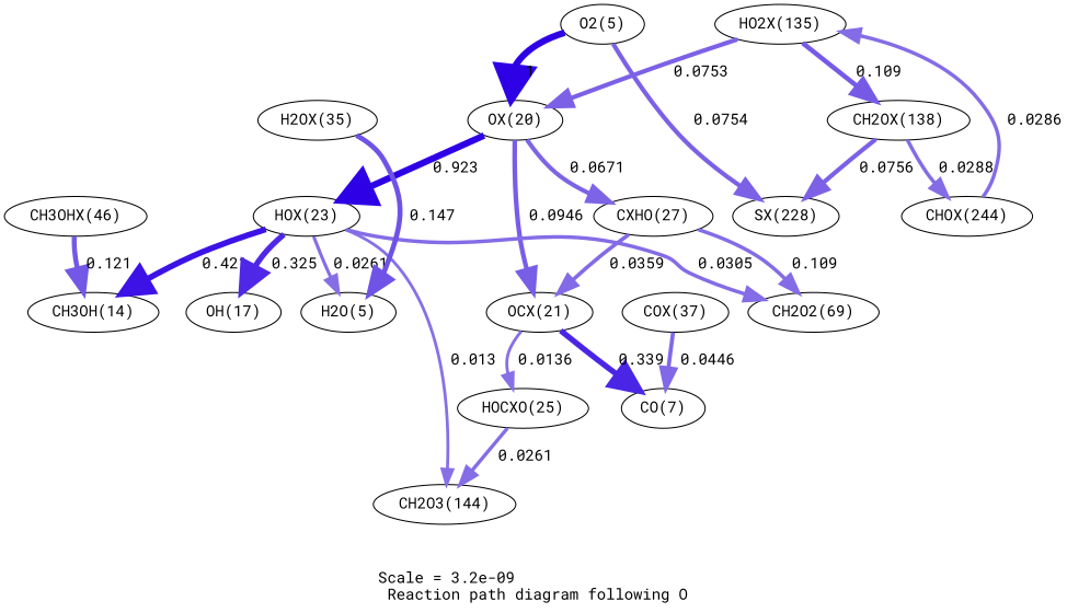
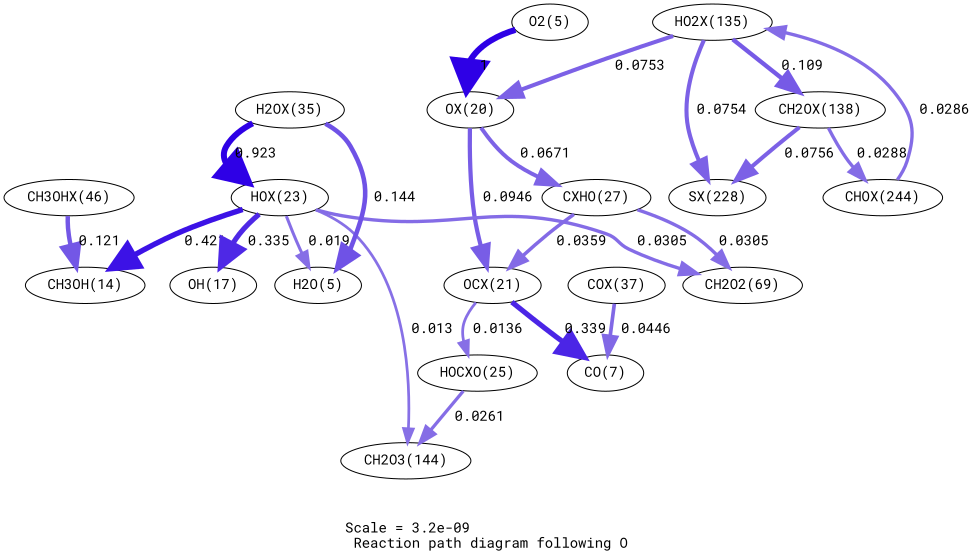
  digraph {
    fontname="Roboto Mono"
    label="Scale = 3.2e-09\l Reaction path diagram following O"
    node [fontname="Roboto Mono"]
    edge [arrowsize=1.68 color="0.7, 0.531, 0.9" fontname="Roboto Mono" penwidth=4.05]
    n1 [label="O2(5)"]
    n2 [label="OX(20)"]
    n3 [label="HOX(23)"]
    n4 [label="CXHO(27)"]
    n5 [label="OCX(21)"]
    n6 [label="CH3OH(14)"]
    n7 [label="OH(17)"]
    n8 [label="H2O(5)"]
    n9 [label="CH2O3(144)"]
    n10 [label="CH2O2(69)"]
    n11 [label="HOCXO(25)"]
    n12 [label="CO(7)"]
    n13 [label="HO2X(135)"]
    n14 [label="SX(228)"]
    n15 [label="CH2OX(138)"]
    n16 [label="CHOX(244)"]
    n17 [label="CH3OHX(46)"]
    n18 [label="H2OX(35)"]
    n19 [label="COX(37)"]
    n1 -> n2 [arrowsize=3 color="0.7, 1.5, 0.9" label=" 1" penwidth=6]
-   n2 -> n3 [arrowsize=2.97 color="0.7, 1.42, 0.9" label=" 0.923" penwidth=5.94]
+   n18 -> n3 [arrowsize=2.97 color="0.7, 1.42, 0.9" label=" 0.923" penwidth=5.94]
    n2 -> n4 [arrowsize=1.98 color="0.7, 0.567, 0.9" label=" 0.0671" penwidth=3.96]
    n2 -> n5 [arrowsize=2.11 color="0.7, 0.594, 0.9" label=" 0.0946" penwidth=4.21]
    n3 -> n6 [arrowsize=2.67 color="0.7, 0.921, 0.9" label=" 0.421" penwidth=5.35]
-   n3 -> n7 [arrowsize=2.58 color="0.7, 0.825, 0.9" label=" 0.325" penwidth=5.15]
-   n3 -> n8 [arrowsize=1.5 color="0.7, 0.519, 0.9" label=" 0.0261" penwidth=3.01]
+   n3 -> n7 [arrowsize=2.58 color="0.7, 0.825, 0.9" label=" 0.335" penwidth=5.15]
+   n3 -> n8 [arrowsize=1.5 color="0.7, 0.519, 0.9" label=" 0.019" penwidth=3.01]
    n3 -> n9 [arrowsize=1.36 color="0.7, 0.513, 0.9" label=" 0.013" penwidth=2.72]
    n3 -> n10 [label=" 0.0305" penwidth=3.37]
    n4 -> n5 [arrowsize=1.74 color="0.7, 0.536, 0.9" label=" 0.0359" penwidth=3.49]
-   n4 -> n10 [label=" 0.109" penwidth=3.37]
+   n4 -> n10 [label=" 0.0305" penwidth=3.37]
    n5 -> n11 [arrowsize=1.38 color="0.7, 0.514, 0.9" label=" 0.0136" penwidth=2.75]
    n5 -> n12 [arrowsize=2.59 color="0.7, 0.839, 0.9" label=" 0.339" penwidth=5.18]
    n11 -> n9 [arrowsize=1.62 color="0.7, 0.526, 0.9" label=" 0.0261" penwidth=3.25]
    n13 -> n2 [arrowsize=2.02 color="0.7, 0.575, 0.9" label=" 0.0753"]
-   n1 -> n14 [arrowsize=2.02 color="0.7, 0.575, 0.9" label=" 0.0754"]
+   n13 -> n14 [arrowsize=2.02 color="0.7, 0.575, 0.9" label=" 0.0754"]
    n13 -> n15 [arrowsize=2.16 color="0.7, 0.609, 0.9" label=" 0.109" penwidth=4.33]
    n15 -> n14 [arrowsize=2.03 color="0.7, 0.576, 0.9" label=" 0.0756"]
    n15 -> n16 [arrowsize=1.66 color="0.7, 0.529, 0.9" label=" 0.0288" penwidth=3.32]
    n16 -> n13 [arrowsize=1.66 color="0.7, 0.529, 0.9" label=" 0.0286" penwidth=3.32]
    n17 -> n6 [arrowsize=2.2 color="0.7, 0.621, 0.9" label=" 0.121" penwidth=4.41]
-   n18 -> n8 [arrowsize=2.27 color="0.7, 0.644, 0.9" label=" 0.147" penwidth=4.54]
+   n18 -> n8 [arrowsize=2.27 color="0.7, 0.644, 0.9" label=" 0.144" penwidth=4.54]
    n19 -> n12 [arrowsize=1.83 color="0.7, 0.545, 0.9" label=" 0.0446" penwidth=3.65]
  }
